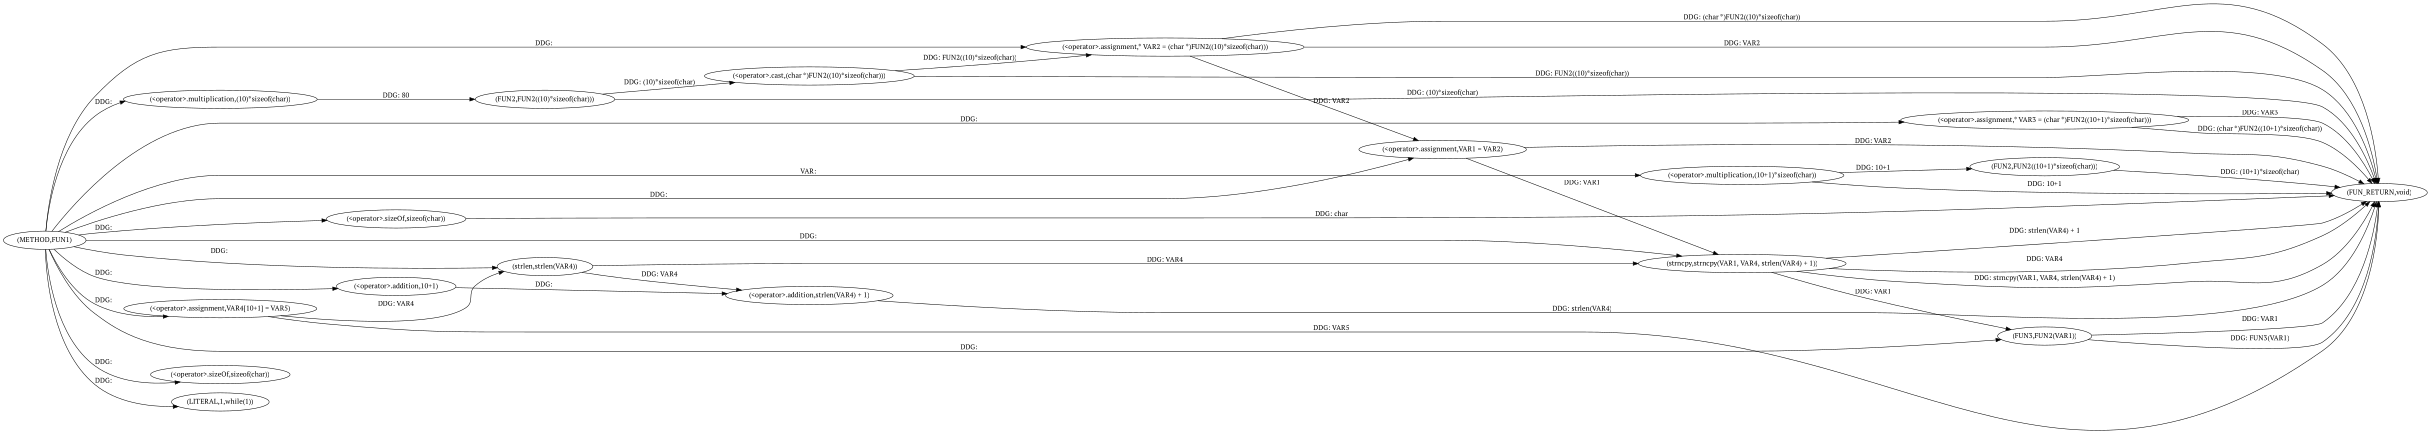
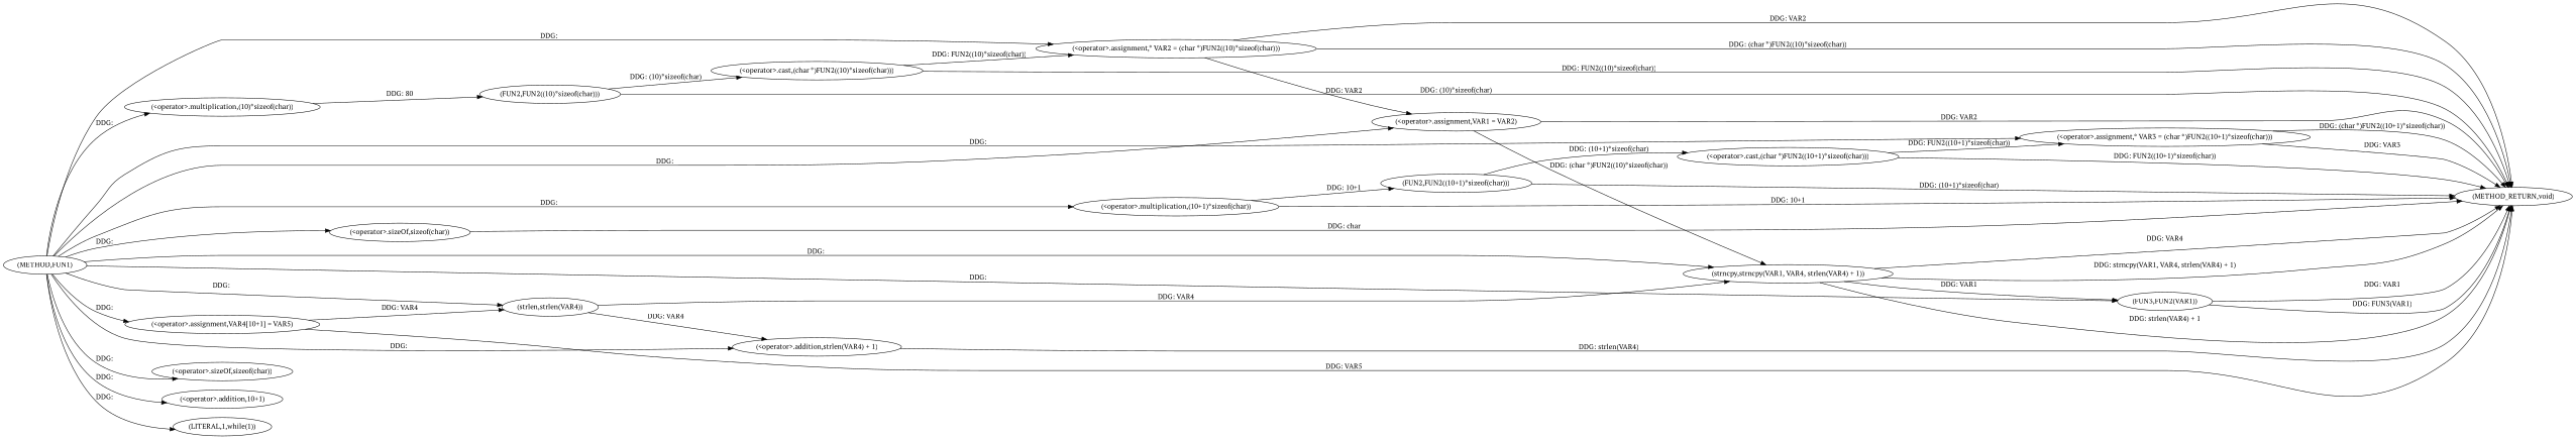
  digraph {
    fontname="PT Serif"
    rankdir=LR
    node [fontname="PT Serif"]
    edge [fontname="PT Serif"]
    n1 [label="(METHOD,FUN1)"]
    n2 [label="(<operator>.assignment,* VAR2 = (char *)FUN2((10)*sizeof(char)))"]
    n3 [label="(<operator>.multiplication,(10)*sizeof(char))"]
    n4 [label="(<operator>.sizeOf,sizeof(char))"]
    n5 [label="(<operator>.assignment,* VAR3 = (char *)FUN2((10+1)*sizeof(char)))"]
    n6 [label="(<operator>.multiplication,(10+1)*sizeof(char))"]
    n7 [label="(<operator>.addition,10+1)"]
    n8 [label="(<operator>.sizeOf,sizeof(char))"]
    n9 [label="(LITERAL,1,while(1))"]
    n10 [label="(<operator>.assignment,VAR1 = VAR2)"]
    n11 [label="(<operator>.assignment,VAR4[10+1] = VAR5)"]
    n12 [label="(strncpy,strncpy(VAR1, VAR4, strlen(VAR4) + 1))"]
    n13 [label="(<operator>.addition,strlen(VAR4) + 1)"]
    n14 [label="(strlen,strlen(VAR4))"]
    n15 [label="(FUN3,FUN2(VAR1))"]
-   n16 [label="(FUN_RETURN,void)"]
+   n16 [label="(METHOD_RETURN,void)"]
    n17 [label="(FUN2,FUN2((10)*sizeof(char)))"]
    n18 [label="(FUN2,FUN2((10+1)*sizeof(char)))"]
    n19 [label="(<operator>.cast,(char *)FUN2((10)*sizeof(char)))"]
+   n20 [label="(<operator>.cast,(char *)FUN2((10+1)*sizeof(char)))"]
    n1 -> n2 [label="DDG: "]
    n1 -> n3 [label="DDG: "]
    n1 -> n4 [label="DDG: "]
    n1 -> n5 [label="DDG: "]
-   n1 -> n6 [label="VAR: "]
+   n1 -> n6 [label="DDG: "]
    n1 -> n7 [label="DDG: "]
    n1 -> n8 [label="DDG: "]
    n1 -> n9 [label="DDG: "]
    n1 -> n10 [label="DDG: "]
    n1 -> n11 [label="DDG: "]
    n1 -> n12 [label="DDG: "]
-   n7 -> n13 [label="DDG: "]
+   n1 -> n13 [label="DDG: "]
    n1 -> n14 [label="DDG: "]
    n1 -> n15 [label="DDG: "]
    n2 -> n10 [label="DDG: VAR2"]
    n2 -> n16 [label="DDG: VAR2"]
    n2 -> n16 [label="DDG: (char *)FUN2((10)*sizeof(char))"]
    n3 -> n17 [label="DDG: 80"]
    n5 -> n16 [label="DDG: VAR3"]
    n5 -> n16 [label="DDG: (char *)FUN2((10+1)*sizeof(char))"]
    n6 -> n16 [label="DDG: 10+1"]
    n6 -> n18 [label="DDG: 10+1"]
    n8 -> n16 [label="DDG: char"]
-   n10 -> n12 [label="DDG: VAR1"]
+   n10 -> n12 [label="DDG: (char *)FUN2((10)*sizeof(char))"]
    n10 -> n16 [label="DDG: VAR2"]
    n11 -> n14 [label="DDG: VAR4"]
    n11 -> n16 [label="DDG: VAR5"]
    n12 -> n15 [label="DDG: VAR1"]
    n12 -> n16 [label="DDG: strlen(VAR4) + 1"]
    n12 -> n16 [label="DDG: VAR4"]
    n12 -> n16 [label="DDG: strncpy(VAR1, VAR4, strlen(VAR4) + 1)"]
    n13 -> n16 [label="DDG: strlen(VAR4)"]
    n14 -> n12 [label="DDG: VAR4"]
    n14 -> n13 [label="DDG: VAR4"]
    n15 -> n16 [label="DDG: FUN3(VAR1)"]
    n15 -> n16 [label="DDG: VAR1"]
    n17 -> n16 [label="DDG: (10)*sizeof(char)"]
    n17 -> n19 [label="DDG: (10)*sizeof(char)"]
    n18 -> n16 [label="DDG: (10+1)*sizeof(char)"]
+   n18 -> n20 [label="DDG: (10+1)*sizeof(char)"]
    n19 -> n2 [label="DDG: FUN2((10)*sizeof(char))"]
    n19 -> n16 [label="DDG: FUN2((10)*sizeof(char))"]
+   n20 -> n5 [label="DDG: FUN2((10+1)*sizeof(char))"]
+   n20 -> n16 [label="DDG: FUN2((10+1)*sizeof(char))"]
  }
